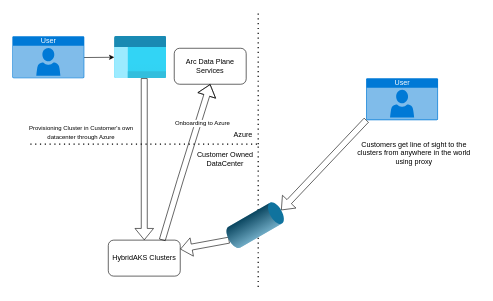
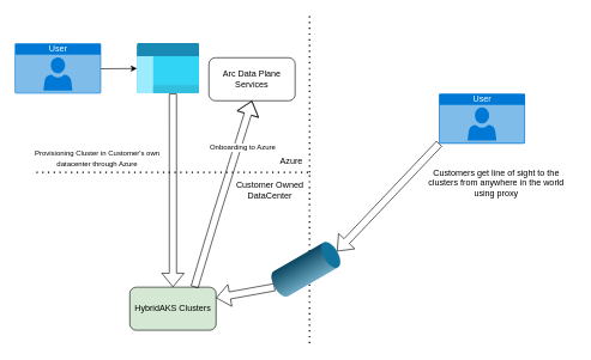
  <mxCell id="0" />
  <mxCell id="1" parent="0" />
- <mxCell id="2" value="HybridAKS Clusters" style="rounded=1;whiteSpace=wrap;html=1;" vertex="1" parent="1"><mxGeometry x="180" y="400" width="120" height="60" as="geometry" /></mxCell>
+ <mxCell id="2" value="HybridAKS Clusters" style="rounded=1;whiteSpace=wrap;html=1;fillColor=#d5e8d4;" vertex="1" parent="1"><mxGeometry x="180" y="400" width="120" height="60" as="geometry" /></mxCell>
  <mxCell id="3" value="Customer Owned DataCenter" style="text;html=1;strokeColor=none;fillColor=none;align=center;verticalAlign=middle;whiteSpace=wrap;rounded=0;" vertex="1" parent="1"><mxGeometry x="300" y="250" width="150" height="30" as="geometry" /></mxCell>
  <mxCell id="4" value="" style="aspect=fixed;html=1;points=[];align=center;image;fontSize=12;image=img/lib/azure2/general/Management_Portal.svg;" vertex="1" parent="1"><mxGeometry x="190" y="60" width="87.5" height="70" as="geometry" /></mxCell>
  <mxCell id="5" value="" style="edgeStyle=orthogonalEdgeStyle;rounded=0;orthogonalLoop=1;jettySize=auto;html=1;" edge="1" parent="1" target="4"><mxGeometry relative="1" as="geometry"><mxPoint x="77.5" y="95" as="sourcePoint" /></mxGeometry></mxCell>
  <mxCell id="6" value="" style="shape=flexArrow;endArrow=classic;html=1;rounded=0;entryX=0.5;entryY=0;entryDx=0;entryDy=0;exitX=0.571;exitY=1;exitDx=0;exitDy=0;exitPerimeter=0;" edge="1" parent="1" source="4" target="2"><mxGeometry width="50" height="50" relative="1" as="geometry"><mxPoint x="230" y="140" as="sourcePoint" /><mxPoint x="430" y="190" as="targetPoint" /></mxGeometry></mxCell>
  <mxCell id="7" value="&lt;font style=&quot;font-size: 10px&quot;&gt;Provisioning Cluster in Customer's own datacenter through Azure&lt;/font&gt;" style="text;html=1;strokeColor=none;fillColor=none;align=center;verticalAlign=middle;whiteSpace=wrap;rounded=0;" vertex="1" parent="1"><mxGeometry x="30" y="205" width="210" height="30" as="geometry" /></mxCell>
  <mxCell id="8" value="" style="endArrow=none;dashed=1;html=1;dashPattern=1 3;strokeWidth=2;rounded=0;" edge="1" parent="1"><mxGeometry width="50" height="50" relative="1" as="geometry"><mxPoint x="50" y="240" as="sourcePoint" /><mxPoint x="430" y="480" as="targetPoint" /><Array as="points"><mxPoint x="430" y="240" /></Array></mxGeometry></mxCell>
  <mxCell id="9" value="" style="shape=flexArrow;endArrow=classic;html=1;rounded=0;entryX=1;entryY=0.25;entryDx=0;entryDy=0;exitX=0.5;exitY=1;exitDx=0;exitDy=0;exitPerimeter=0;" edge="1" parent="1" source="13" target="2"><mxGeometry width="50" height="50" relative="1" as="geometry"><mxPoint x="360" y="410" as="sourcePoint" /><mxPoint x="430" y="170" as="targetPoint" /><Array as="points" /></mxGeometry></mxCell>
  <mxCell id="10" value="User" style="html=1;strokeColor=none;fillColor=#0079D6;labelPosition=center;verticalLabelPosition=middle;verticalAlign=top;align=center;fontSize=12;outlineConnect=0;spacingTop=-6;fontColor=#FFFFFF;sketch=0;shape=mxgraph.sitemap.user;" vertex="1" parent="1"><mxGeometry x="20" y="60" width="120" height="70" as="geometry" /></mxCell>
  <mxCell id="11" value="User" style="html=1;strokeColor=none;fillColor=#0079D6;labelPosition=center;verticalLabelPosition=middle;verticalAlign=top;align=center;fontSize=12;outlineConnect=0;spacingTop=-6;fontColor=#FFFFFF;sketch=0;shape=mxgraph.sitemap.user;" vertex="1" parent="1"><mxGeometry x="610" y="130" width="120" height="70" as="geometry" /></mxCell>
  <mxCell id="12" value="Customers get line of sight to the clusters from anywhere in the world using proxy" style="text;html=1;strokeColor=none;fillColor=none;align=center;verticalAlign=middle;whiteSpace=wrap;rounded=0;" vertex="1" parent="1"><mxGeometry x="580" y="240" width="220" height="30" as="geometry" /></mxCell>
  <mxCell id="13" value="" style="verticalLabelPosition=bottom;verticalAlign=top;html=1;shape=mxgraph.infographic.cylinder;fillColor=#10739E;strokeColor=none;rotation=60;" vertex="1" parent="1"><mxGeometry x="405" y="325" width="40" height="100" as="geometry" /></mxCell>
  <mxCell id="14" value="" style="endArrow=none;dashed=1;html=1;dashPattern=1 3;strokeWidth=2;rounded=0;" edge="1" parent="1"><mxGeometry width="50" height="50" relative="1" as="geometry"><mxPoint x="430" y="240" as="sourcePoint" /><mxPoint x="430" y="20" as="targetPoint" /></mxGeometry></mxCell>
  <mxCell id="15" value="Azure" style="text;html=1;strokeColor=none;fillColor=none;align=center;verticalAlign=middle;whiteSpace=wrap;rounded=0;" vertex="1" parent="1"><mxGeometry x="375" y="210" width="60" height="30" as="geometry" /></mxCell>
  <mxCell id="16" value="Arc Data Plane Services" style="rounded=1;whiteSpace=wrap;html=1;" vertex="1" parent="1"><mxGeometry x="290" y="80" width="120" height="60" as="geometry" /></mxCell>
  <mxCell id="17" value="" style="shape=flexArrow;endArrow=classic;html=1;rounded=0;exitX=0.75;exitY=0;exitDx=0;exitDy=0;" edge="1" parent="1" source="2"><mxGeometry width="50" height="50" relative="1" as="geometry"><mxPoint x="410" y="220" as="sourcePoint" /><mxPoint x="350" y="140" as="targetPoint" /><Array as="points"><mxPoint x="300" y="300" /></Array></mxGeometry></mxCell>
  <mxCell id="18" value="Onboarding to Azure" style="edgeLabel;html=1;align=center;verticalAlign=middle;resizable=0;points=[];fontSize=10;" vertex="1" connectable="0" parent="17"><mxGeometry x="0.515" y="-6" relative="1" as="geometry"><mxPoint as="offset" /></mxGeometry></mxCell>
  <mxCell id="19" value="" style="shape=flexArrow;endArrow=classic;html=1;rounded=0;fontSize=10;entryX=0.5;entryY=0;entryDx=0;entryDy=0;entryPerimeter=0;exitX=0.005;exitY=0.995;exitDx=0;exitDy=0;exitPerimeter=0;" edge="1" parent="1" source="11" target="13"><mxGeometry width="50" height="50" relative="1" as="geometry"><mxPoint x="410" y="200" as="sourcePoint" /><mxPoint x="460" y="150" as="targetPoint" /></mxGeometry></mxCell>
